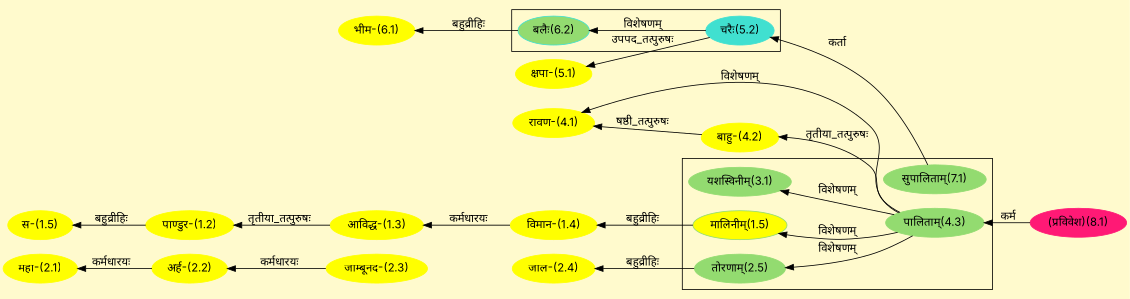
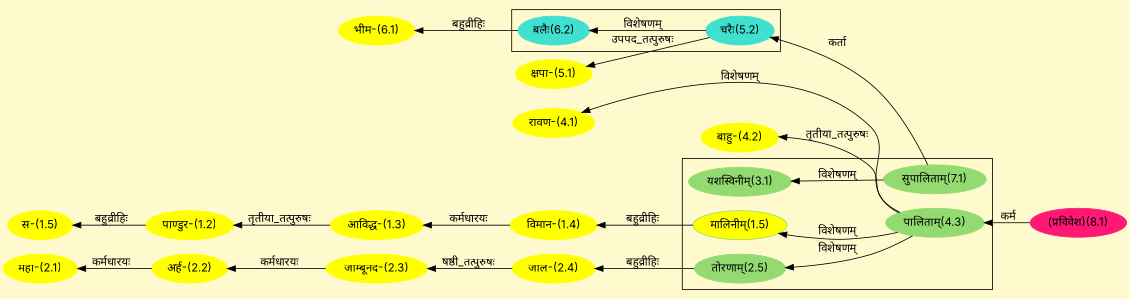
  digraph {
    bgcolor=lemonchiffon1
    compound=true
    fontname=Inter
    rankdir=LR
    node [color="#FFFF00" fontname=Inter style=filled]
    edge [dir=back fontname=Inter]
    n1 [color="#93DB70" fillcolor="#FFFF00" label="मालिनीम्(1.5)"]
    n2 [color="#93DB70" label="पालिताम्(4.3)"]
    n3 [color="#93DB70" label="तोरणाम्(2.5)"]
    n4 [color="#93DB70" label="यशस्विनीम्(3.1)"]
    n5 [color="#93DB70" label="सुपालिताम्(7.1)"]
-   n6 [color="#40E0D0" label="बलैः(6.2)" fillcolor="#93DB70"]
+   n6 [color="#40E0D0" label="बलैः(6.2)"]
    n7 [color="#40E0D0" label="चरैः(5.2)"]
    n8 [color="#FF1975" label="(प्रविवेश)(8.1)"]
    n9 [label="स-(1.5)"]
    n10 [label="पाण्डुर-(1.2)"]
    n11 [label="आविद्ध-(1.3)"]
    n12 [label="विमान-(1.4)"]
    n13 [label="महा-(2.1)"]
    n14 [label="अर्ह-(2.2)"]
    n15 [label="जाम्बूनद-(2.3)"]
    n16 [label="जाल-(2.4)"]
    n17 [label="रावण-(4.1)"]
    n18 [label="बाहु-(4.2)"]
    n19 [label="क्षपा-(5.1)"]
    n20 [label="भीम-(6.1)"]
    subgraph cluster_1 {
      n1
      n2
      n3
      n4
      n5
    }
    subgraph cluster_2 {
      n6
      n7
    }
    n1 -> n2 [label="विशेषणम्"]
    n2 -> n8 [label="कर्म"]
    n3 -> n2 [label="विशेषणम्"]
-   n4 -> n2 [label="विशेषणम्"]
+   n4 -> n5 [label="विशेषणम्"]
    n6 -> n7 [label="विशेषणम्"]
    n7 -> n5 [label="कर्ता"]
    n9 -> n10 [label="बहुव्रीहिः"]
    n10 -> n11 [label="तृतीया_तत्पुरुषः"]
    n11 -> n12 [label="कर्मधारयः"]
    n12 -> n1 [label="बहुव्रीहिः"]
    n13 -> n14 [label="कर्मधारयः"]
    n14 -> n15 [label="कर्मधारयः"]
+   n15 -> n16 [label="षष्ठी_तत्पुरुषः"]
    n16 -> n3 [label="बहुव्रीहिः"]
    n17 -> n2 [label="विशेषणम्"]
-   n17 -> n18 [label="षष्ठी_तत्पुरुषः"]
    n18 -> n2 [label="तृतीया_तत्पुरुषः"]
    n19 -> n7 [label="उपपद_तत्पुरुषः"]
    n20 -> n6 [label="बहुव्रीहिः"]
  }
